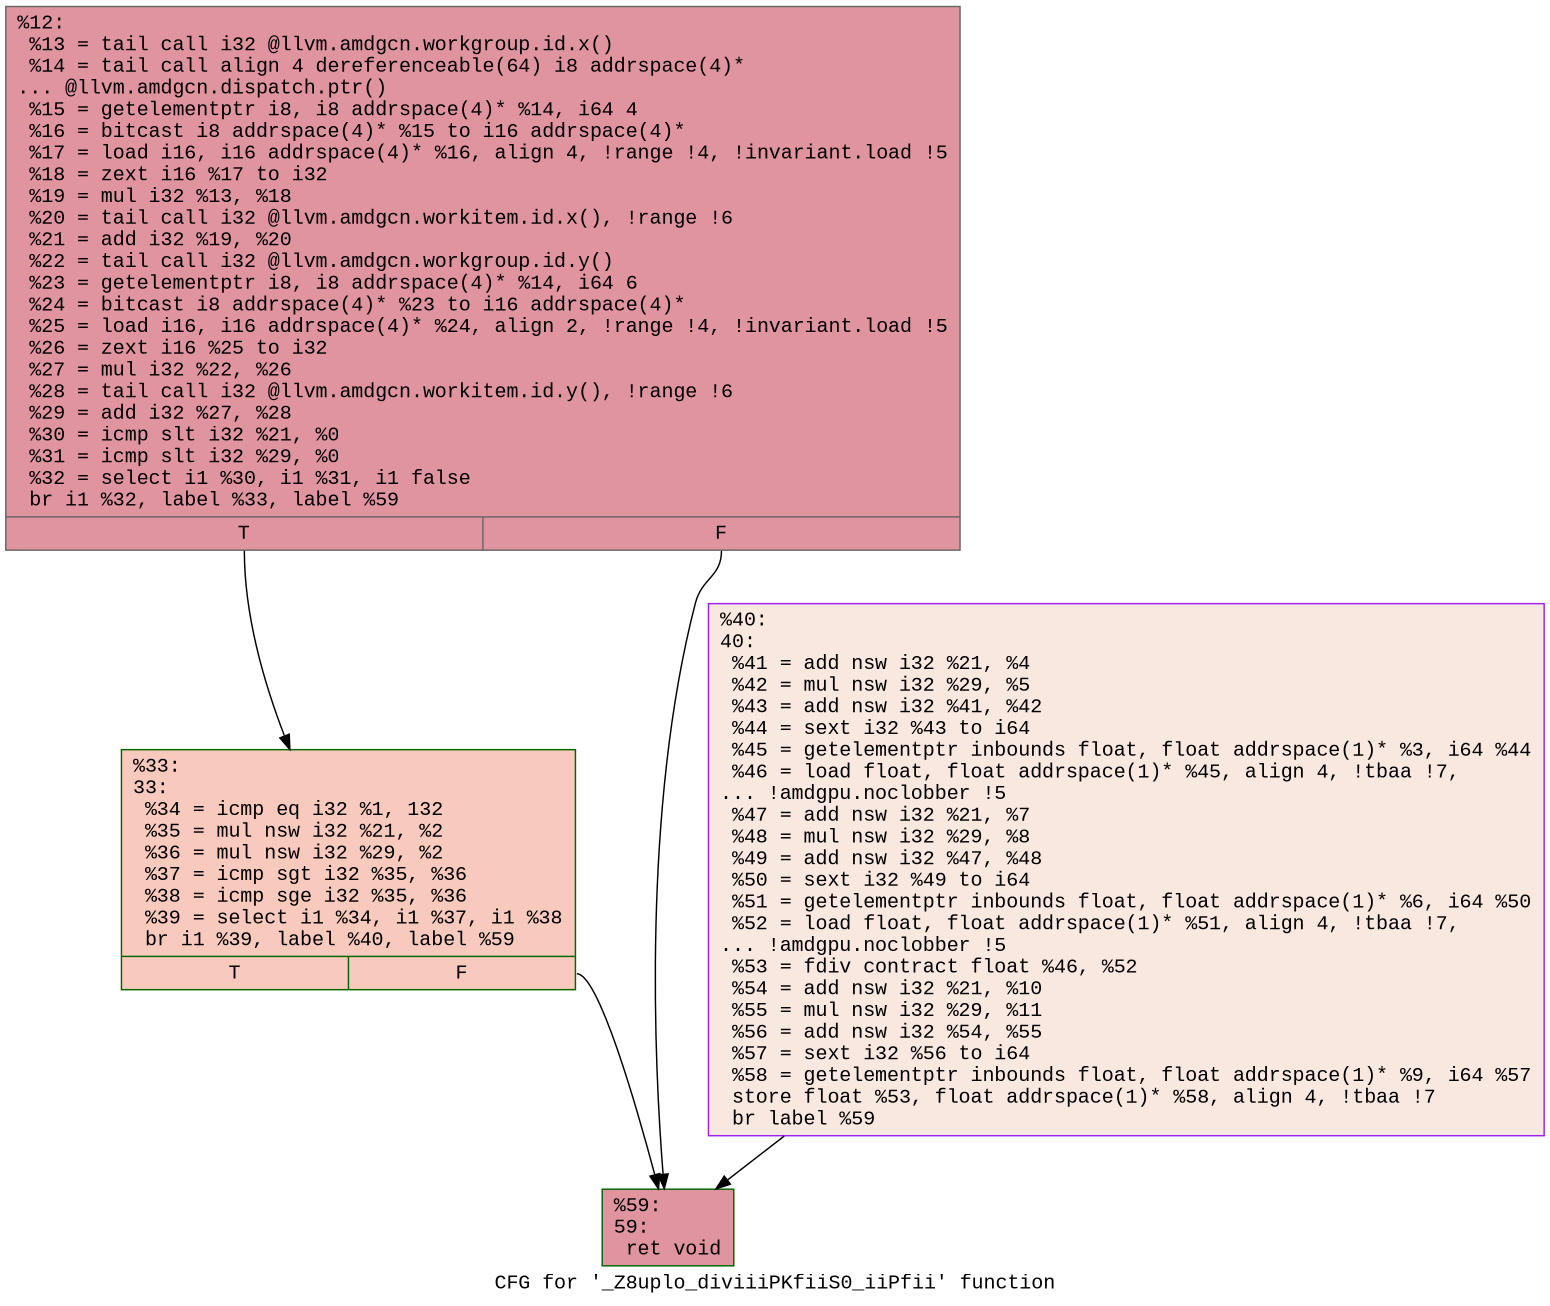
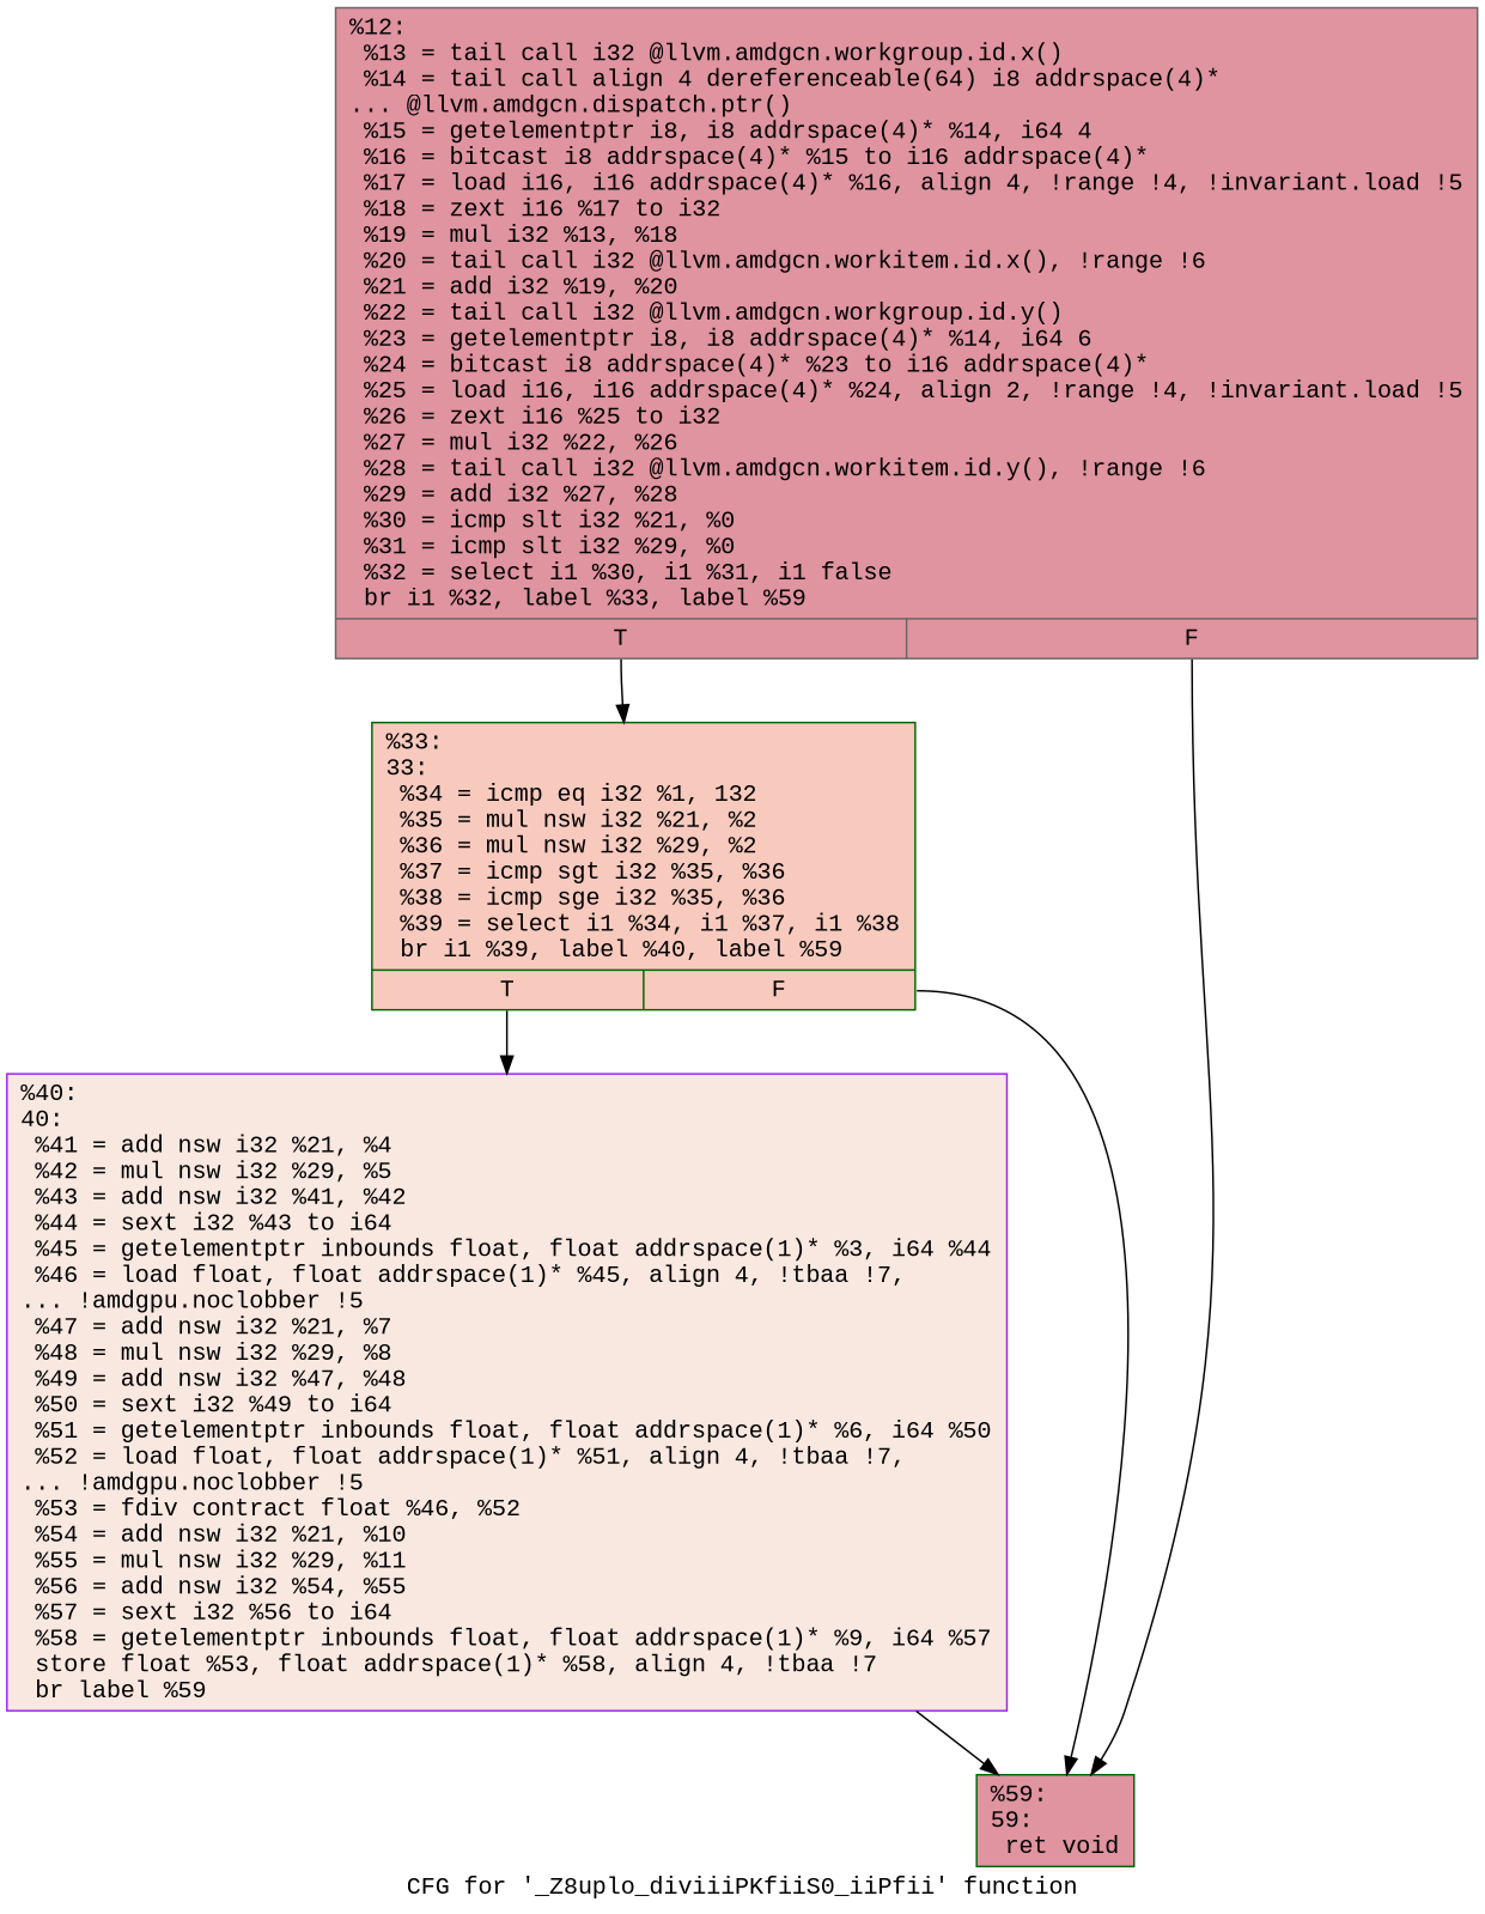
  digraph {
    label="CFG for '_Z8uplo_diviiiPKfiiS0_iiPfii' function"
    fontname="Liberation Mono"
    node [color=darkgreen fillcolor="#b70d2870" shape=record style=filled fontname="Liberation Mono"]
    edge [tailport=s0 fontname="Liberation Mono"]
    n1 [color=gray40 label="{%12:\l  %13 = tail call i32 @llvm.amdgcn.workgroup.id.x()\l  %14 = tail call align 4 dereferenceable(64) i8 addrspace(4)*\l... @llvm.amdgcn.dispatch.ptr()\l  %15 = getelementptr i8, i8 addrspace(4)* %14, i64 4\l  %16 = bitcast i8 addrspace(4)* %15 to i16 addrspace(4)*\l  %17 = load i16, i16 addrspace(4)* %16, align 4, !range !4, !invariant.load !5\l  %18 = zext i16 %17 to i32\l  %19 = mul i32 %13, %18\l  %20 = tail call i32 @llvm.amdgcn.workitem.id.x(), !range !6\l  %21 = add i32 %19, %20\l  %22 = tail call i32 @llvm.amdgcn.workgroup.id.y()\l  %23 = getelementptr i8, i8 addrspace(4)* %14, i64 6\l  %24 = bitcast i8 addrspace(4)* %23 to i16 addrspace(4)*\l  %25 = load i16, i16 addrspace(4)* %24, align 2, !range !4, !invariant.load !5\l  %26 = zext i16 %25 to i32\l  %27 = mul i32 %22, %26\l  %28 = tail call i32 @llvm.amdgcn.workitem.id.y(), !range !6\l  %29 = add i32 %27, %28\l  %30 = icmp slt i32 %21, %0\l  %31 = icmp slt i32 %29, %0\l  %32 = select i1 %30, i1 %31, i1 false\l  br i1 %32, label %33, label %59\l|{<s0>T|<s1>F}}"]
    n2 [fillcolor="#ef886b70" label="{%33:\l33:                                               \l  %34 = icmp eq i32 %1, 132\l  %35 = mul nsw i32 %21, %2\l  %36 = mul nsw i32 %29, %2\l  %37 = icmp sgt i32 %35, %36\l  %38 = icmp sge i32 %35, %36\l  %39 = select i1 %34, i1 %37, i1 %38\l  br i1 %39, label %40, label %59\l|{<s0>T|<s1>F}}"]
    n3 [label="{%59:\l59:                                               \l  ret void\l}"]
    n4 [color=purple fillcolor="#f1ccb870" label="{%40:\l40:                                               \l  %41 = add nsw i32 %21, %4\l  %42 = mul nsw i32 %29, %5\l  %43 = add nsw i32 %41, %42\l  %44 = sext i32 %43 to i64\l  %45 = getelementptr inbounds float, float addrspace(1)* %3, i64 %44\l  %46 = load float, float addrspace(1)* %45, align 4, !tbaa !7,\l... !amdgpu.noclobber !5\l  %47 = add nsw i32 %21, %7\l  %48 = mul nsw i32 %29, %8\l  %49 = add nsw i32 %47, %48\l  %50 = sext i32 %49 to i64\l  %51 = getelementptr inbounds float, float addrspace(1)* %6, i64 %50\l  %52 = load float, float addrspace(1)* %51, align 4, !tbaa !7,\l... !amdgpu.noclobber !5\l  %53 = fdiv contract float %46, %52\l  %54 = add nsw i32 %21, %10\l  %55 = mul nsw i32 %29, %11\l  %56 = add nsw i32 %54, %55\l  %57 = sext i32 %56 to i64\l  %58 = getelementptr inbounds float, float addrspace(1)* %9, i64 %57\l  store float %53, float addrspace(1)* %58, align 4, !tbaa !7\l  br label %59\l}"]
    n1 -> n2
    n1 -> n3 [tailport=s1]
    n2 -> n3 [tailport=s1]
+   n2 -> n4
    n4 -> n3 [tailport=""]
  }
